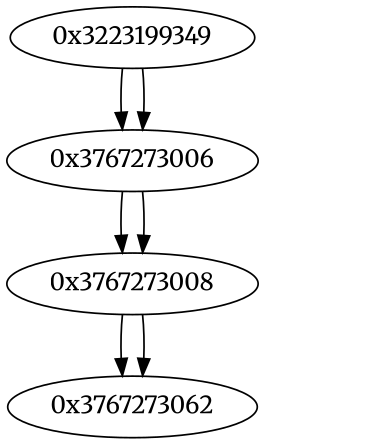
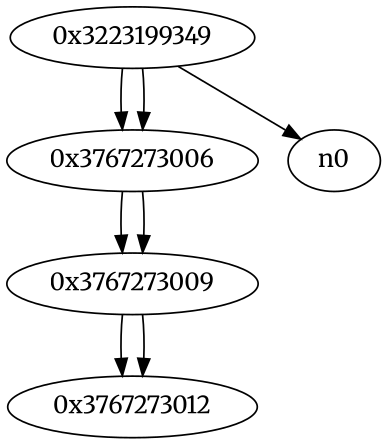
  digraph {
    fontname=Merriweather
    node [fontname=Merriweather]
    edge [fontname=Merriweather]
    n1 [label="0x3223199349"]
    n2 [label="0x3767273006"]
-   n3 [label="0x3767273008"]
-   n4 [label="0x3767273062"]
+   n0
+   n3 [label="0x3767273009"]
+   n4 [label="0x3767273012"]
    n1 -> n2
    n1 -> n2
+   n1 -> n0
    n2 -> n3
    n2 -> n3
    n3 -> n4
    n3 -> n4
  }
